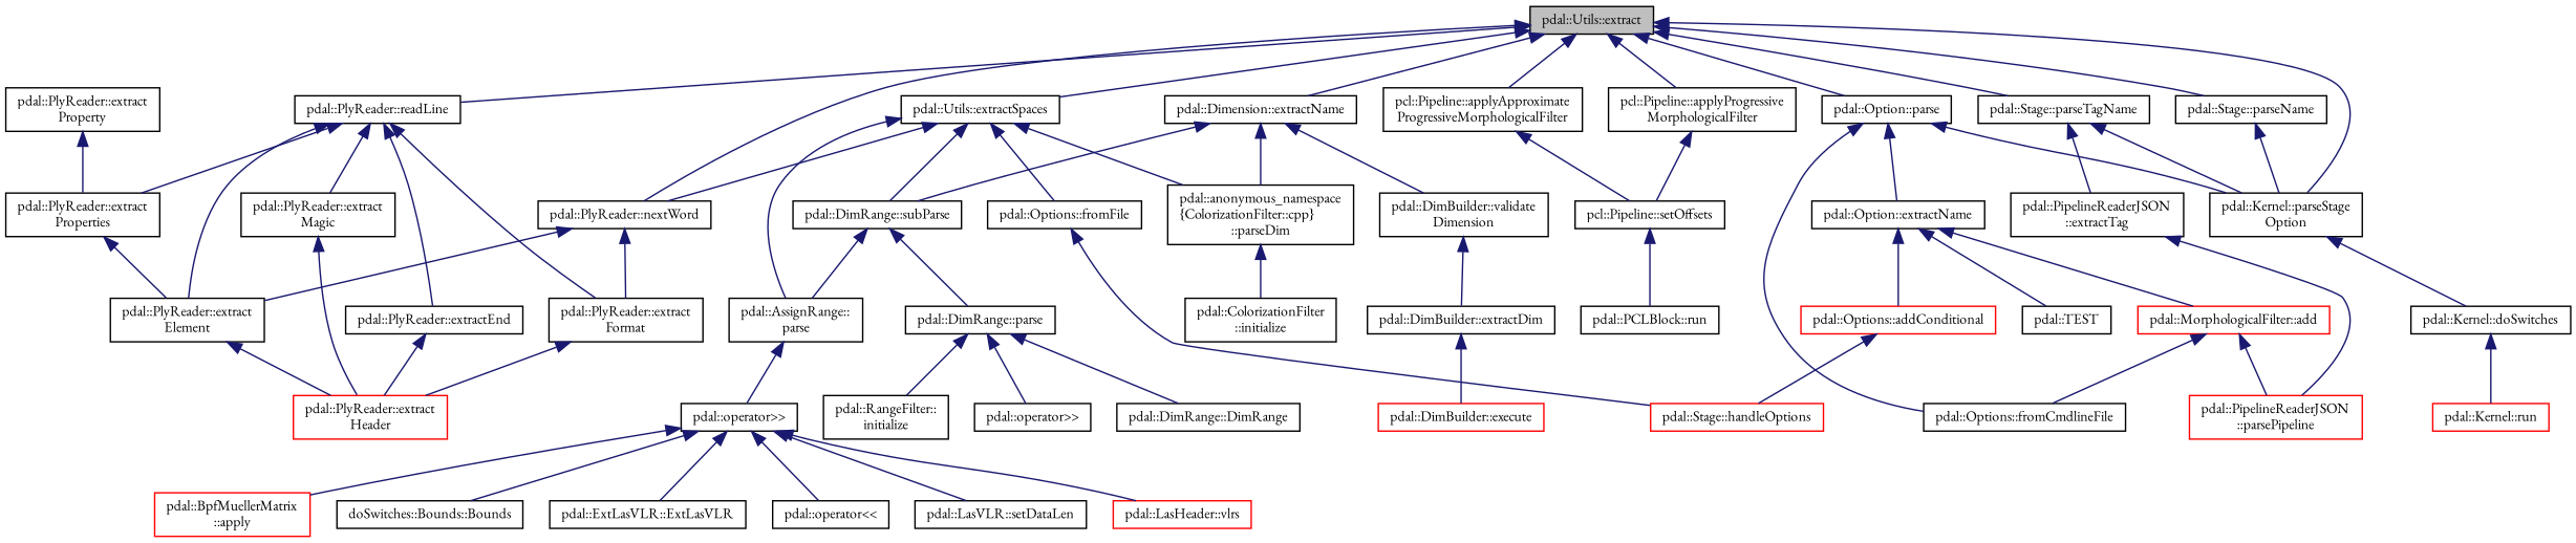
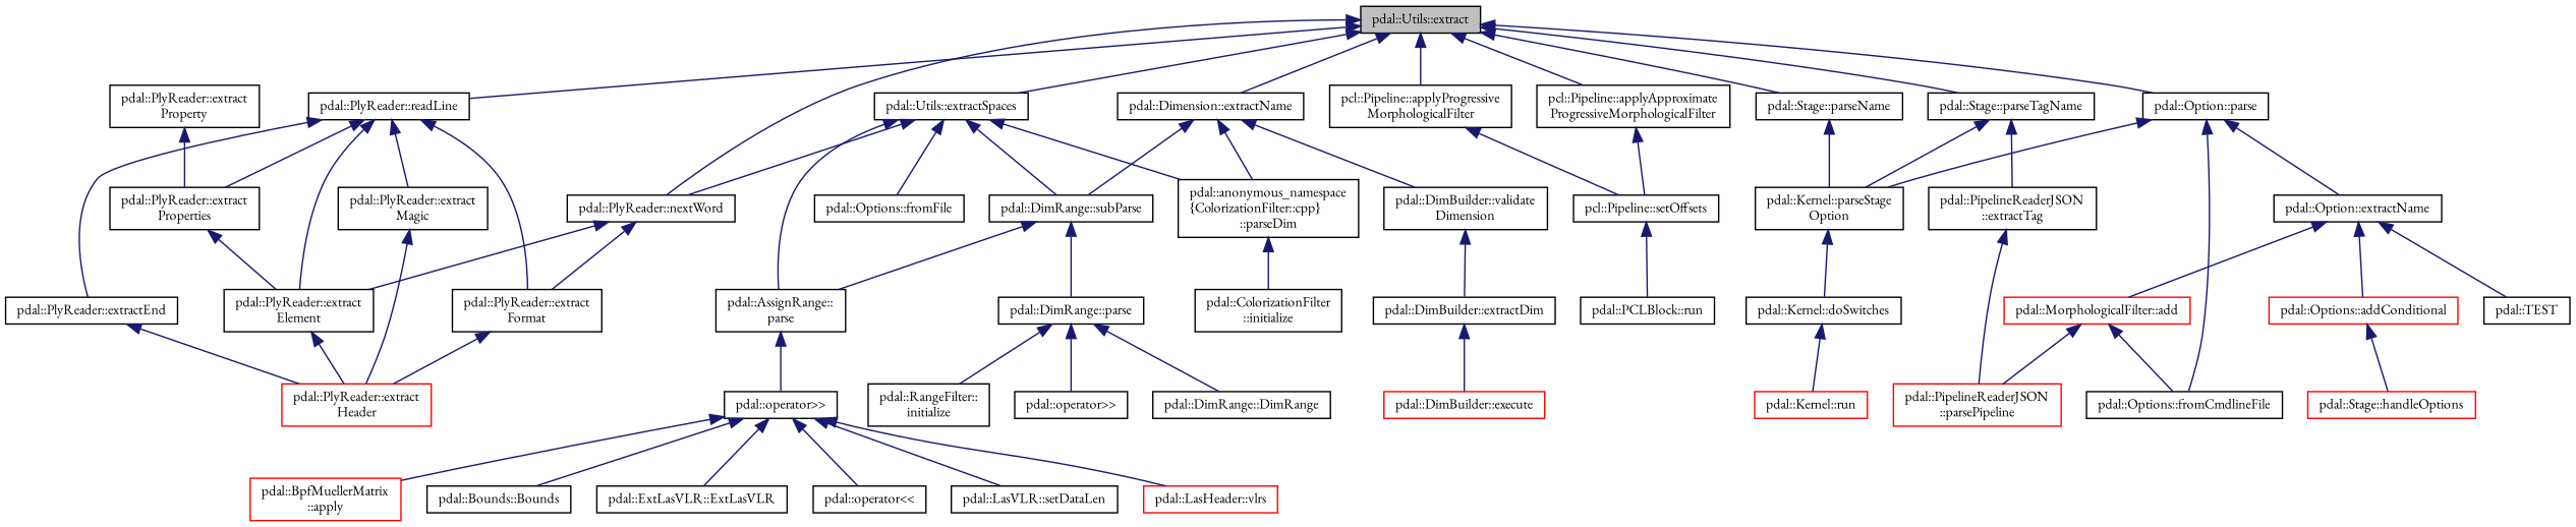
  digraph {
    fontname="EB Garamond"
    rankdir=TB
    node [color=black fillcolor=white fontname="EB Garamond" fontsize=10 shape=record style=filled]
    edge [color=midnightblue dir=back fontname="EB Garamond" fontsize=10 labelfontname=Helvetica labelfontsize=10 style=solid]
    n1 [fillcolor=grey75 fontcolor=black height=0.2 label="pdal::Utils::extract" width=0.4]
    n2 [height=0.2 label="pcl::Pipeline::applyApproximate\lProgressiveMorphologicalFilter" width=0.4]
    n3 [height=0.2 label="pcl::Pipeline::applyProgressive\lMorphologicalFilter" width=0.4]
    n4 [height=0.2 label="pdal::Dimension::extractName" width=0.4]
    n5 [height=0.2 label="pdal::Utils::extractSpaces" width=0.4]
    n6 [height=0.2 label="pdal::PlyReader::nextWord" width=0.4]
    n7 [height=0.2 label="pdal::Option::parse" width=0.4]
    n8 [height=0.2 label="pdal::Kernel::parseStage\lOption" width=0.4]
    n9 [height=0.2 label="pdal::Stage::parseName" width=0.4]
    n10 [height=0.2 label="pdal::Stage::parseTagName" width=0.4]
    n11 [height=0.2 label="pdal::PlyReader::readLine" width=0.4]
    n12 [height=0.2 label="pcl::Pipeline::setOffsets" width=0.4]
    n13 [height=0.2 label="pdal::anonymous_namespace\l\{ColorizationFilter::cpp\}\l::parseDim" width=0.4]
    n14 [height=0.2 label="pdal::DimRange::subParse" width=0.4]
    n15 [height=0.2 label="pdal::DimBuilder::validate\lDimension" width=0.4]
    n16 [height=0.2 label="pdal::AssignRange::\lparse" width=0.4]
    n17 [height=0.2 label="pdal::Options::fromFile" width=0.4]
    n18 [height=0.2 label="pdal::PlyReader::extract\lElement" width=0.4]
    n19 [height=0.2 label="pdal::PlyReader::extract\lFormat" width=0.4]
    n20 [height=0.2 label="pdal::Options::fromCmdlineFile" width=0.4]
    n21 [height=0.2 label="pdal::Option::extractName" width=0.4]
    n22 [height=0.2 label="pdal::Kernel::doSwitches" width=0.4]
    n23 [height=0.2 label="pdal::PipelineReaderJSON\l::extractTag" width=0.4]
    n24 [height=0.2 label="pdal::PlyReader::extract\lProperties" width=0.4]
    n25 [height=0.2 label="pdal::PlyReader::extractEnd" width=0.4]
    n26 [height=0.2 label="pdal::PlyReader::extract\lMagic" width=0.4]
    n27 [height=0.2 label="pdal::PCLBlock::run" width=0.4]
    n28 [height=0.2 label="pdal::ColorizationFilter\l::initialize" width=0.4]
    n29 [height=0.2 label="pdal::DimRange::parse" width=0.4]
    n30 [height=0.2 label="pdal::DimBuilder::extractDim" width=0.4]
    n31 [height=0.2 label="pdal::operator\>\>" width=0.4]
    n32 [height=0.2 label="pdal::DimRange::DimRange" width=0.4]
    n33 [height=0.2 label="pdal::RangeFilter::\linitialize" width=0.4]
    n34 [height=0.2 label="pdal::operator\>\>" width=0.4]
    n35 [color=red height=0.2 label="pdal::BpfMuellerMatrix\l::apply" width=0.4]
-   n36 [height=0.2 label="doSwitches::Bounds::Bounds" width=0.4]
+   n36 [height=0.2 label="pdal::Bounds::Bounds" width=0.4]
    n37 [height=0.2 label="pdal::ExtLasVLR::ExtLasVLR" width=0.4]
    n38 [height=0.2 label="pdal::operator\<\<" width=0.4]
    n39 [height=0.2 label="pdal::LasVLR::setDataLen" width=0.4]
    n40 [color=red height=0.2 label="pdal::LasHeader::vlrs" width=0.4]
    n41 [color=red height=0.2 label="pdal::DimBuilder::execute" width=0.4]
    n42 [color=red height=0.2 label="pdal::Stage::handleOptions" width=0.4]
    n43 [color=red height=0.2 label="pdal::PlyReader::extract\lHeader" width=0.4]
    n44 [height=0.2 label="pdal::PlyReader::extract\lProperty" width=0.4]
    n45 [color=red height=0.2 label="pdal::MorphologicalFilter::add" width=0.4]
    n46 [color=red height=0.2 label="pdal::Options::addConditional" width=0.4]
    n47 [height=0.2 label="pdal::TEST" width=0.4]
    n48 [color=red height=0.2 label="pdal::PipelineReaderJSON\l::parsePipeline" width=0.4]
    n49 [color=red height=0.2 label="pdal::Kernel::run" width=0.4]
    n1 -> n2
    n1 -> n3
    n1 -> n4
    n1 -> n5
    n1 -> n6
    n1 -> n7
-   n1 -> n8
    n1 -> n9
    n1 -> n10
    n1 -> n11
    n2 -> n12
    n3 -> n12
    n4 -> n13
    n4 -> n14
    n4 -> n15
    n5 -> n6
    n5 -> n13
    n5 -> n14
    n5 -> n16
    n5 -> n17
    n6 -> n18
    n6 -> n19
    n7 -> n8
    n7 -> n20
    n7 -> n21
    n8 -> n22
    n9 -> n8
    n10 -> n8
    n10 -> n23
    n11 -> n18
    n11 -> n19
    n11 -> n24
    n11 -> n25
    n11 -> n26
    n12 -> n27
    n13 -> n28
    n14 -> n16
    n14 -> n29
    n15 -> n30
    n16 -> n31
-   n17 -> n42
    n18 -> n43
    n19 -> n43
    n21 -> n45
    n21 -> n46
    n21 -> n47
    n22 -> n49
    n23 -> n48
    n24 -> n18
    n25 -> n43
    n26 -> n43
    n29 -> n32
    n29 -> n33
    n29 -> n34
    n30 -> n41
    n31 -> n35
    n31 -> n36
    n31 -> n37
    n31 -> n38
    n31 -> n39
    n31 -> n40
    n44 -> n24
    n45 -> n20
    n45 -> n48
    n46 -> n42
  }
